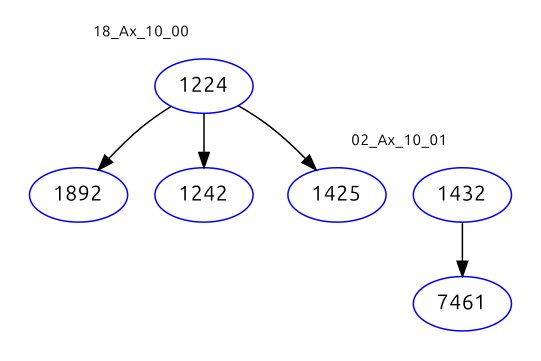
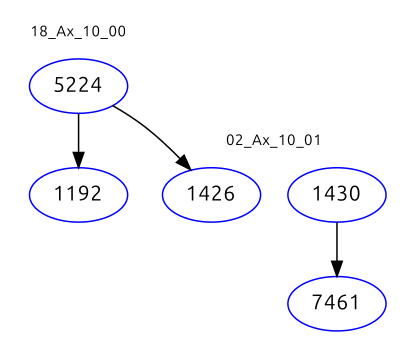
  digraph {
    fontname=Ubuntu
    node [color=blue fontname=Ubuntu]
    edge [color=black fontname=Ubuntu]
-   n1 [label=1224]
-   n2 [label=1892]
-   n3 [label=1242]
-   n4 [label=1432]
-   n5 [label=1425]
+   n1 [label=5224]
+   n2 [label=1192]
+   n4 [label=1430]
+   n5 [label=1426]
    n6 [label=7461]
    subgraph cluster_1 {
      color=white
      fontsize=10
      label="18_Ax_10_00"
      n1
      n2
-     n3
    }
    subgraph cluster_2 {
      color=white
      fontsize=10
      label="02_Ax_10_01"
      n4
      n5
      n6
    }
    n1 -> n2
-   n1 -> n3
    n1 -> n5
    n4 -> n6
  }
